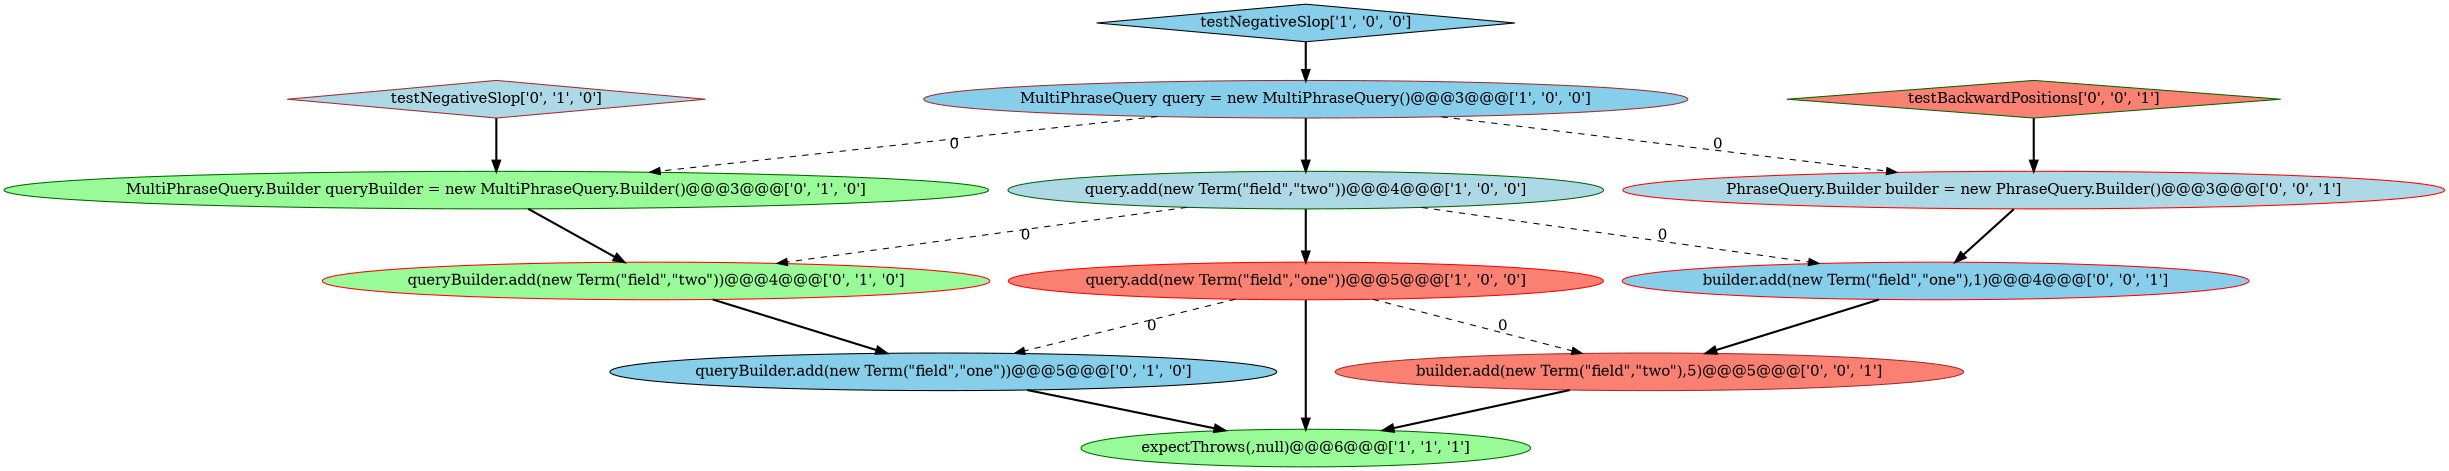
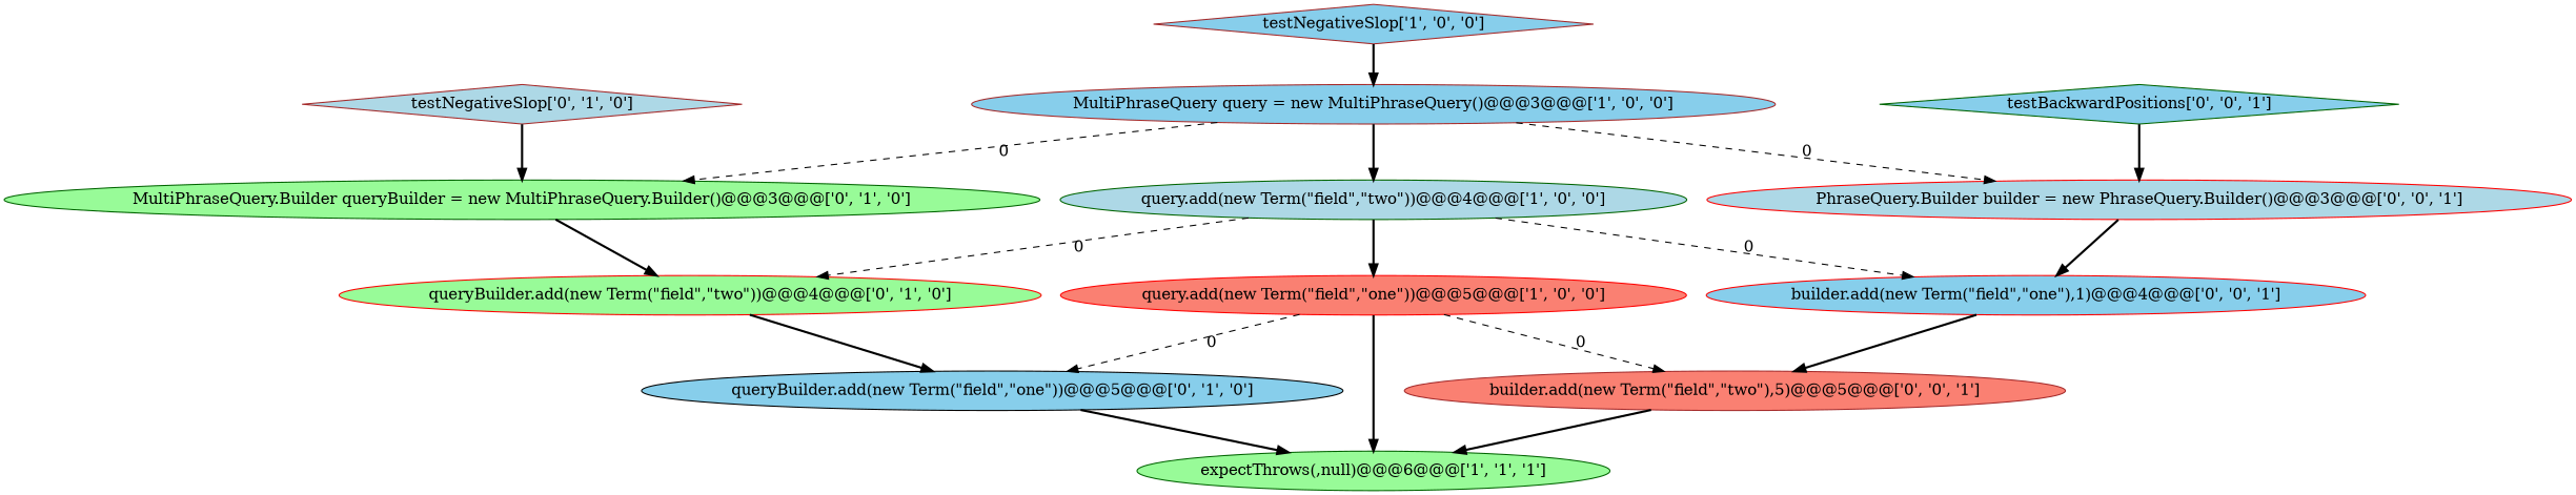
  digraph {
    node [color=darkgreen fillcolor=skyblue shape=ellipse style=filled]
    edge [style=bold]
    n1 [fillcolor=lightblue label="query.add(new Term(\"field\",\"two\"))@@@4@@@['1', '0', '0']"]
    n2 [color=red fillcolor=palegreen label="queryBuilder.add(new Term(\"field\",\"two\"))@@@4@@@['0', '1', '0']"]
    n3 [color=red label="builder.add(new Term(\"field\",\"one\"),1)@@@4@@@['0', '0', '1']"]
    n4 [color=red fillcolor=salmon label="query.add(new Term(\"field\",\"one\"))@@@5@@@['1', '0', '0']"]
    n5 [color=black label="queryBuilder.add(new Term(\"field\",\"one\"))@@@5@@@['0', '1', '0']"]
    n6 [color=brown fillcolor=salmon label="builder.add(new Term(\"field\",\"two\"),5)@@@5@@@['0', '0', '1']"]
    n7 [fillcolor=palegreen label="expectThrows(,null)@@@6@@@['1', '1', '1']"]
-   n8 [color=black label="testNegativeSlop['1', '0', '0']" shape=diamond]
+   n8 [color=brown label="testNegativeSlop['1', '0', '0']" shape=diamond]
    n9 [color=brown label="MultiPhraseQuery query = new MultiPhraseQuery()@@@3@@@['1', '0', '0']"]
    n10 [color=red fillcolor=lightblue label="PhraseQuery.Builder builder = new PhraseQuery.Builder()@@@3@@@['0', '0', '1']"]
    n11 [fillcolor=palegreen label="MultiPhraseQuery.Builder queryBuilder = new MultiPhraseQuery.Builder()@@@3@@@['0', '1', '0']"]
-   n12 [fillcolor=salmon label="testBackwardPositions['0', '0', '1']" shape=diamond]
+   n12 [label="testBackwardPositions['0', '0', '1']" shape=diamond]
    n13 [color=brown fillcolor=lightblue label="testNegativeSlop['0', '1', '0']" shape=diamond]
    n1 -> n2 [label=0 style=dashed]
    n1 -> n3 [label=0 style=dashed]
    n1 -> n4
    n2 -> n5
    n3 -> n6
    n4 -> n5 [label=0 style=dashed]
    n4 -> n6 [label=0 style=dashed]
    n4 -> n7
    n5 -> n7
    n6 -> n7
    n8 -> n9
    n9 -> n1
    n9 -> n10 [label=0 style=dashed]
    n9 -> n11 [label=0 style=dashed]
    n10 -> n3
    n11 -> n2
    n12 -> n10
    n13 -> n11
  }
